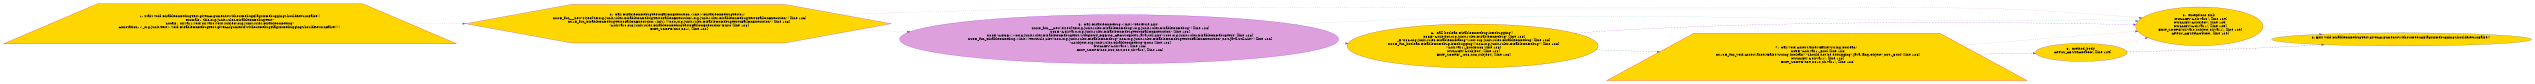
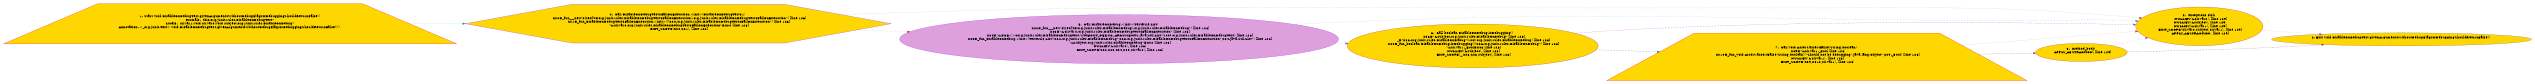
  digraph {
    rankdir=LR
    node [color=brown style=filled fillcolor=gold shape=ellipse]
    edge [color=brown style=dotted]
    n1 [color=red label="1: Start void DisableOnDebugTest.givenArgumentsWithoutDebugFlagsIsDebuggingShouldReturnFalse()\nFormals:  this:org.junit.rules.DisableOnDebugTest*\nLocals:  $irvar1:void $irvar0:void subject:org.junit.rules.DisableOnDebug*\nAnnotation: <_org.junit.Test> void DisableOnDebugTest.givenArgumentsWithoutDebugFlagsIsDebuggingShouldReturnFalse()() \n  " shape=trapezium]
    n2 [label="4:  Call DisableOnDebugTest$FailOnExecution.<init>(DisableOnDebugTest$1) \n   n$0=_fun___new(sizeof(t=org.junit.rules.DisableOnDebugTest$FailOnExecution):org.junit.rules.DisableOnDebugTest$FailOnExecution*) [line 126]\n  n$1=_fun_DisableOnDebugTest$FailOnExecution.<init>()(n$0:org.junit.rules.DisableOnDebugTest$FailOnExecution*) [line 126]\n  *&$irvar0:org.junit.rules.DisableOnDebugTest$FailOnExecution*=n$0 [line 126]\n  EXIT_SCOPE(n$0,n$1); [line 126]\n " shape=hexagon color=purple]
    n3 [label="3:  exceptions sink \n   NULLIFY(&$irvar0); [line 129]\n  NULLIFY(&subject); [line 129]\n  NULLIFY(&$irvar1); [line 129]\n  EXIT_SCOPE($irvar0,subject,$irvar1); [line 129]\n  APPLY_ABSTRACTION; [line 129]\n "]
    n4 [label="5:  Call DisableOnDebug.<init>(TestRule,List) \n   n$2=_fun___new(sizeof(t=org.junit.rules.DisableOnDebug):org.junit.rules.DisableOnDebug*) [line 126]\n  n$3=*&$irvar0:org.junit.rules.DisableOnDebugTest$FailOnExecution* [line 126]\n  n$4=*&#GB<>$org.junit.rules.DisableOnDebugTest.WITHOUT_DEBUG_ARGUMENTS:java.util.List*(root org.junit.rules.DisableOnDebugTest) [line 126]\n  n$5=_fun_DisableOnDebug.<init>(TestRule,List)(n$2:org.junit.rules.DisableOnDebug*,n$3:org.junit.rules.DisableOnDebugTest$FailOnExecution*,n$4:java.util.List*) [line 126]\n  *&subject:org.junit.rules.DisableOnDebug*=n$2 [line 126]\n  NULLIFY(&$irvar0); [line 126]\n  EXIT_SCOPE(n$2,n$3,n$4,n$5,$irvar0); [line 126]\n " fillcolor=plum color=purple]
    n5 [color=gray40 label="2: Exit void DisableOnDebugTest.givenArgumentsWithoutDebugFlagsIsDebuggingShouldReturnFalse() \n  "]
    n6 [label="6:  Call boolean DisableOnDebug.isDebugging() \n   n$6=*&subject:org.junit.rules.DisableOnDebug* [line 128]\n  _=*n$6:org.junit.rules.DisableOnDebug*(root org.junit.rules.DisableOnDebug) [line 128]\n  n$8=_fun_boolean DisableOnDebug.isDebugging()(n$6:org.junit.rules.DisableOnDebug*) [line 128]\n  *&$irvar1:_Bool=n$8 [line 128]\n  NULLIFY(&subject); [line 128]\n  EXIT_SCOPE(_,n$6,n$8,subject); [line 128]\n "]
    n7 [label="7:  Call void Assert.assertFalse(String,boolean) \n   n$9=*&$irvar1:_Bool [line 128]\n  n$10=_fun_void Assert.assertFalse(String,boolean)(\"Should not be debugging\":java.lang.Object*,n$9:_Bool) [line 128]\n  NULLIFY(&$irvar1); [line 128]\n  EXIT_SCOPE(n$9,n$10,$irvar1); [line 128]\n " shape=trapezium color=red]
-   n8 [label="8:  method_body \n   APPLY_ABSTRACTION; [line 129]\n " color=purple]
+   n8 [label="8:  method_body \n   APPLY_ABSTRACTION; [line 129]\n "]
    n1 -> n2 [color=teal]
    n2 -> n3
    n2 -> n4
    n3 -> n5 [color=purple]
    n4 -> n3 [color=teal]
    n4 -> n6 [color=purple]
    n6 -> n3 [color=purple style=dashed]
    n6 -> n7 [color=teal style=dashed]
    n7 -> n3
    n7 -> n8 [style=dashed]
    n8 -> n3 [color=purple]
    n8 -> n5 [style=dashed]
  }
